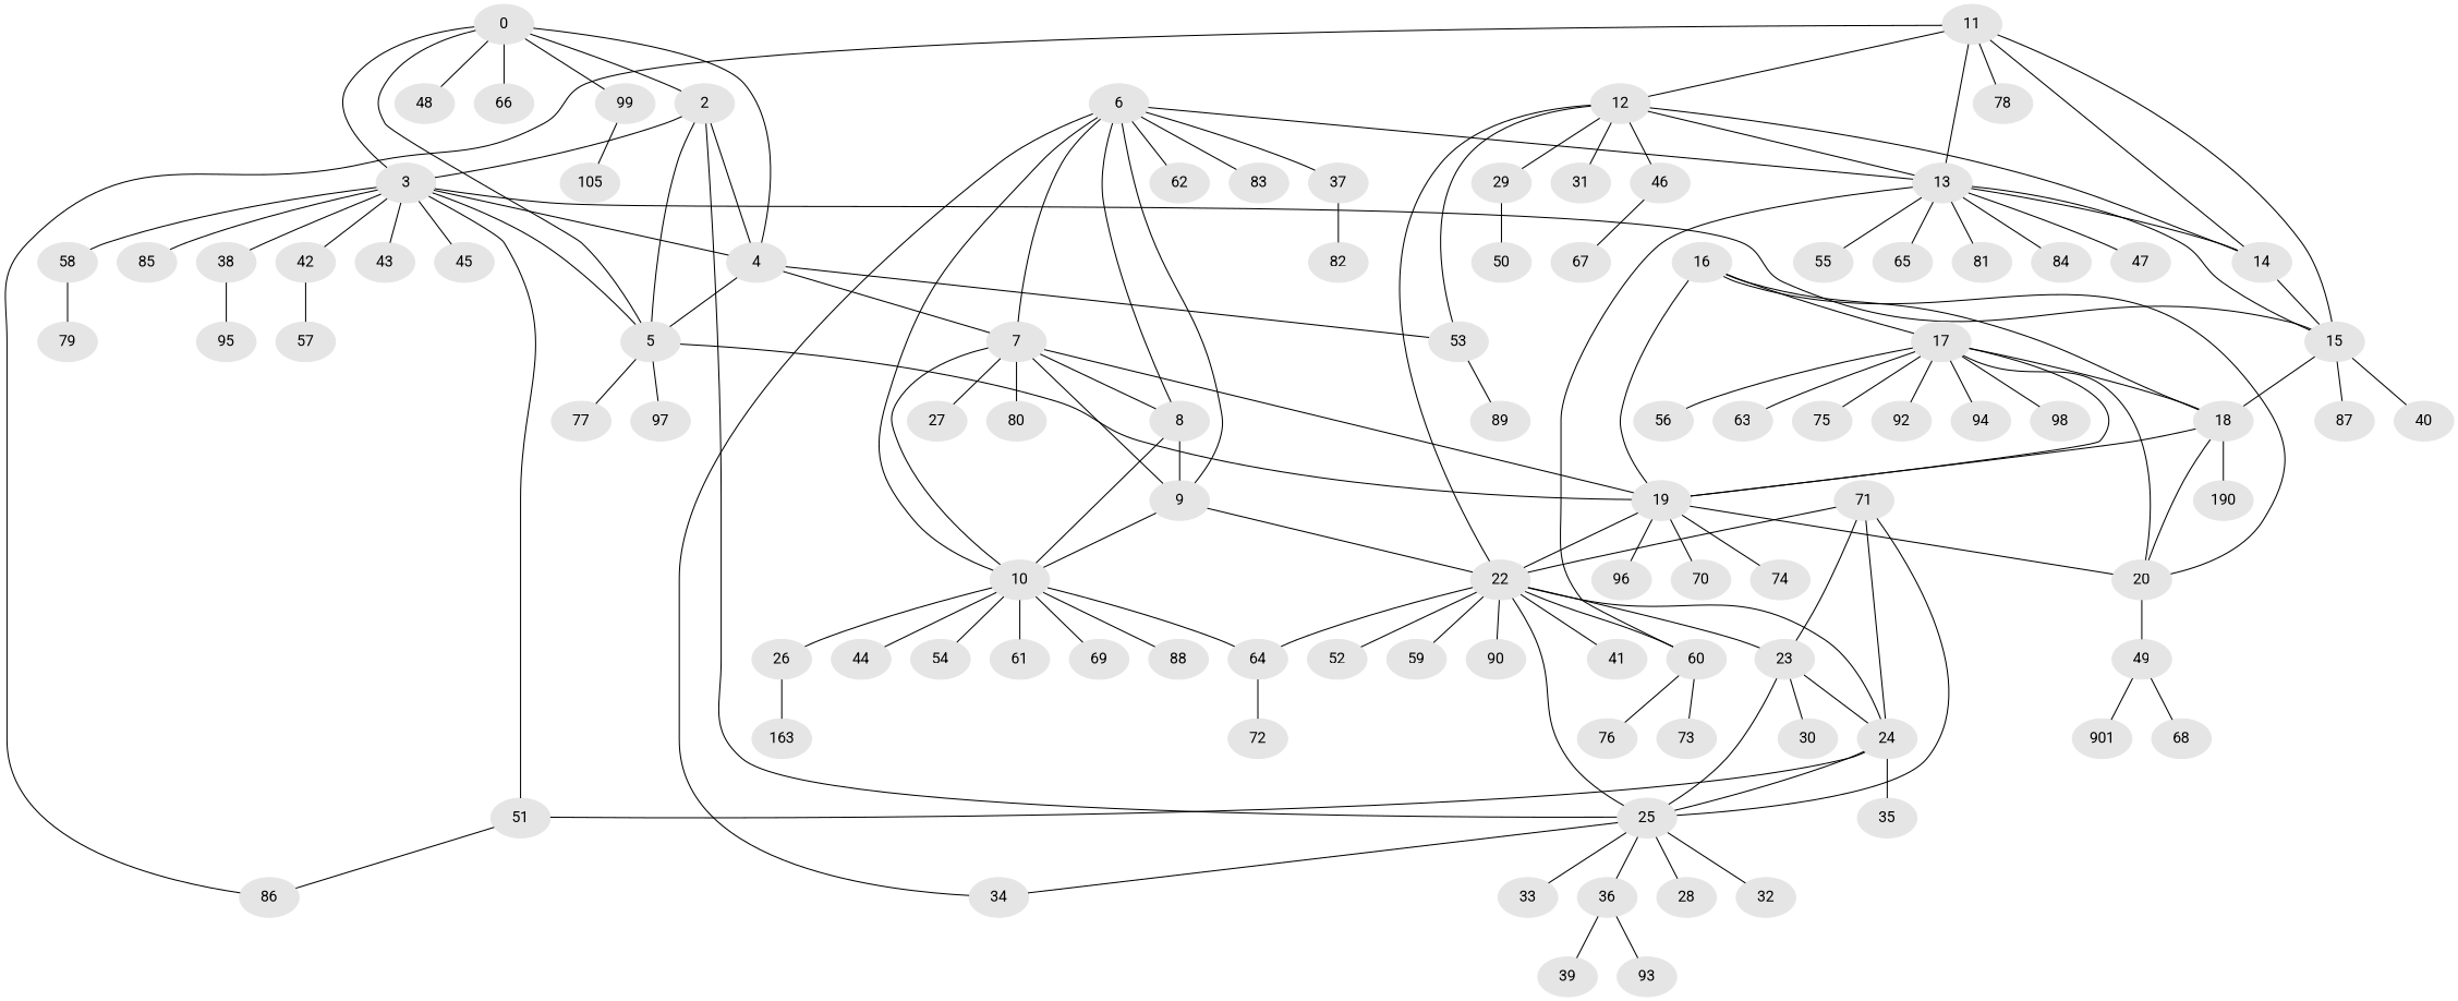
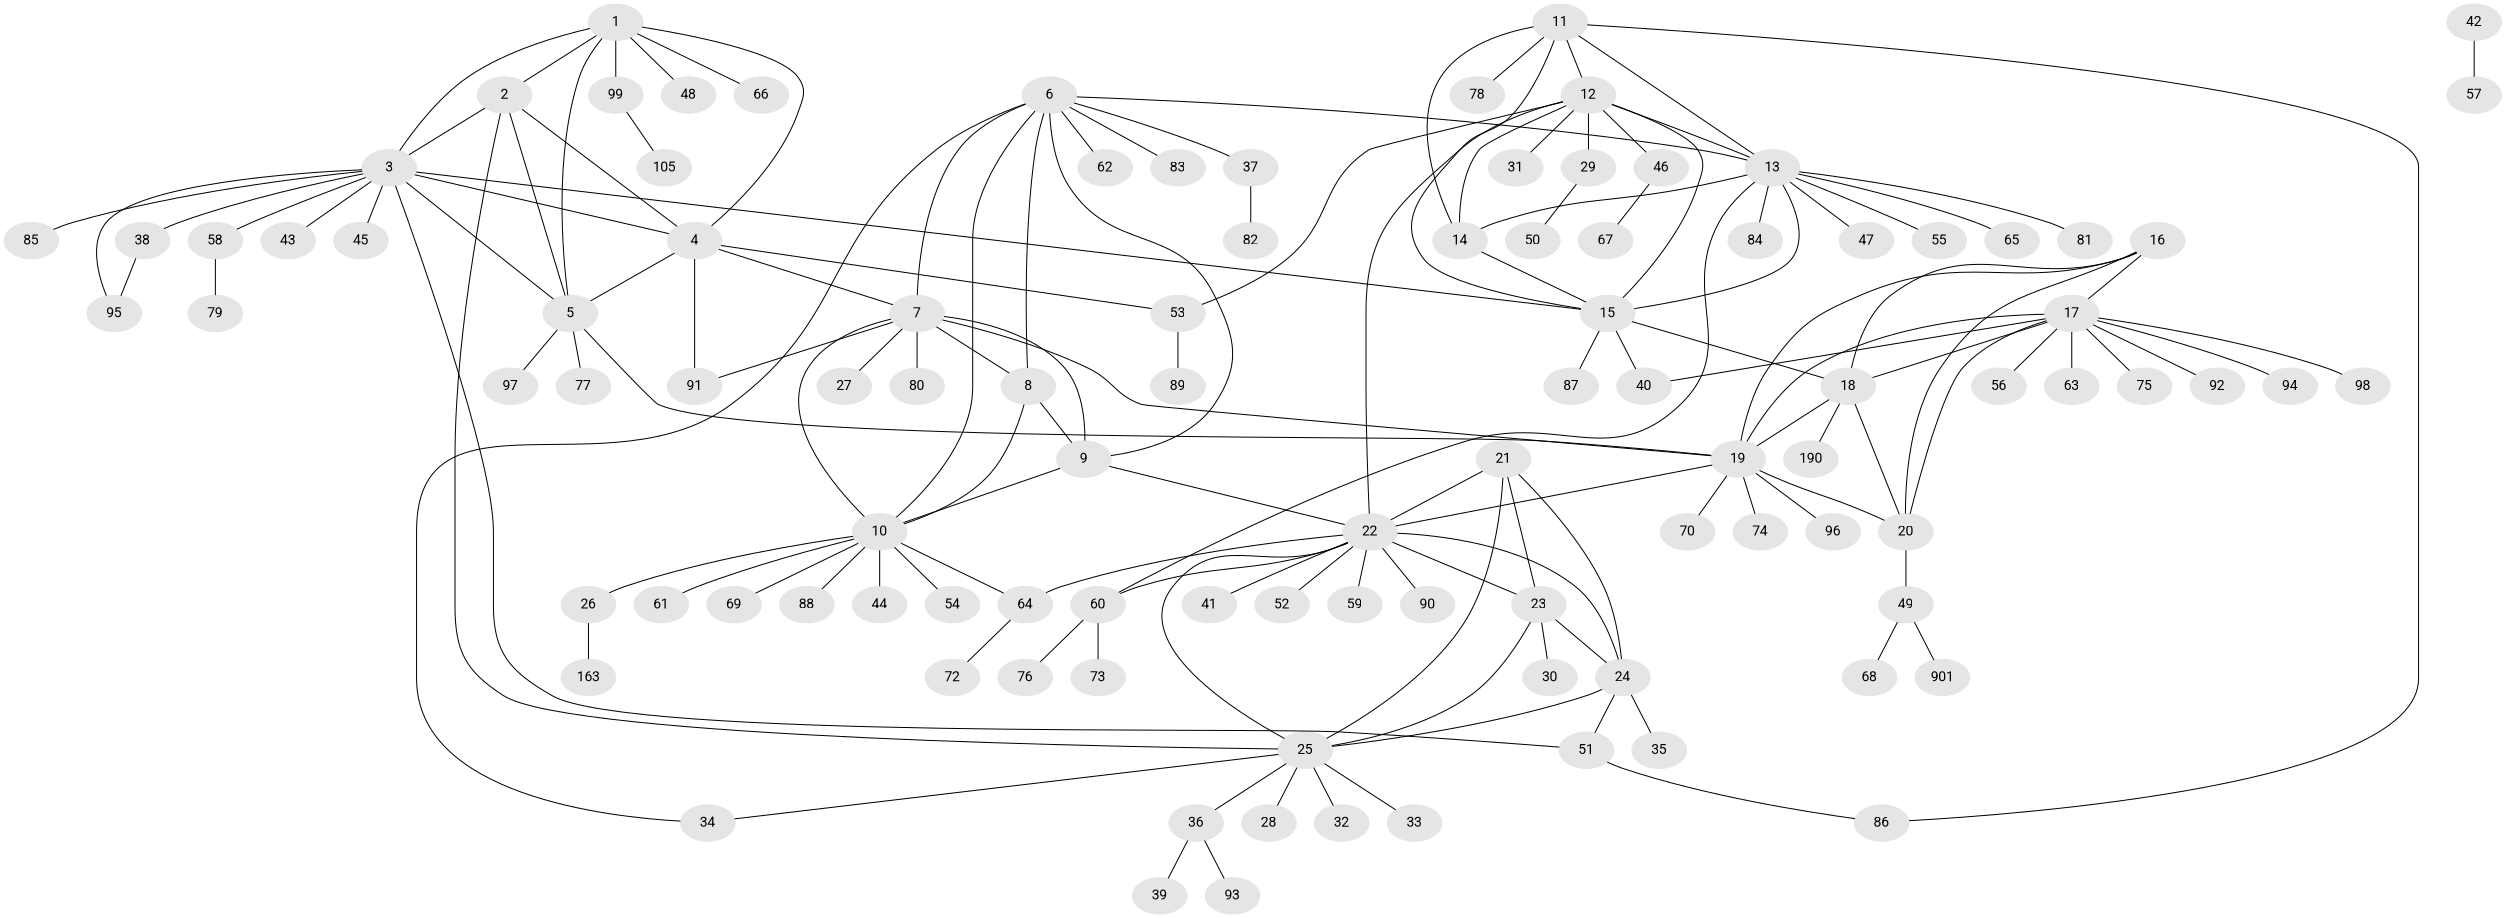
  graph {
    fontname=Roboto
    node [color=gray90 fontname=Roboto style=filled]
    edge [fontname=Roboto]
-   1 [label=0]
+   1
    2
    3
    4
    5
    48
    66
    99
    25
    15
    38
    42
    43
    45
    51
    58
    85
    7
    53
+   91
    19
    77
    97
    n24 [label=105]
    34
    28
    32
    33
    36
    18
    40
    87
    95
    57
    86
    79
    8
    9
    10
    27
    80
    89
    22
    20
    70
    74
    96
    6
    13
    37
    62
    83
    26
    44
    54
    61
    64
    69
    88
    14
    47
    55
    60
    65
    81
    84
    82
    23
    24
    41
    52
    59
    90
    n74 [label=163]
    72
    11
    12
    78
    29
    31
    46
    50
    67
    73
    76
    n86 [label=190]
    16
    17
    56
    63
    75
    92
    94
    98
    49
    68
    n97 [label=901]
-   21 [label=71]
+   21
    30
    35
    39
    93
    1 -- 2
    1 -- 3
    1 -- 4
    1 -- 5
    1 -- 48
    1 -- 66
    1 -- 99
    2 -- 3
    2 -- 4
    2 -- 5
    2 -- 25
    3 -- 4
    3 -- 5
    3 -- 15
    3 -- 38
-   3 -- 42
+   3 -- 95
    3 -- 43
    3 -- 45
    3 -- 51
    3 -- 58
    3 -- 85
    4 -- 5
    4 -- 7
    4 -- 53
+   4 -- 91
    5 -- 19
    5 -- 77
    5 -- 97
    99 -- n24
    25 -- 34
    25 -- 28
    25 -- 32
    25 -- 33
    25 -- 36
    15 -- 18
    15 -- 40
    15 -- 87
    38 -- 95
    42 -- 57
    51 -- 86
    58 -- 79
+   7 -- 91
    7 -- 19
    7 -- 8
    7 -- 9
    7 -- 10
    7 -- 27
    7 -- 80
    53 -- 89
    19 -- 22
    19 -- 20
    19 -- 70
    19 -- 74
    19 -- 96
    36 -- 39
    36 -- 93
    18 -- 19
    18 -- 20
    18 -- n86
    8 -- 9
    8 -- 10
    9 -- 10
    9 -- 22
    10 -- 26
    10 -- 44
    10 -- 54
    10 -- 61
    10 -- 64
    10 -- 69
    10 -- 88
    22 -- 25
    22 -- 64
    22 -- 60
    22 -- 23
    22 -- 24
    22 -- 41
    22 -- 52
    22 -- 59
    22 -- 90
    20 -- 49
    6 -- 7
    6 -- 34
    6 -- 8
    6 -- 9
    6 -- 10
    6 -- 13
    6 -- 37
    6 -- 62
    6 -- 83
    13 -- 15
    13 -- 14
    13 -- 47
    13 -- 55
    13 -- 60
    13 -- 65
    13 -- 81
    13 -- 84
    37 -- 82
    26 -- n74
    64 -- 72
    14 -- 15
    60 -- 73
    60 -- 76
    23 -- 25
    23 -- 24
    23 -- 30
    24 -- 25
    24 -- 51
    24 -- 35
    11 -- 15
    11 -- 86
    11 -- 13
    11 -- 14
    11 -- 12
    11 -- 78
+   12 -- 15
    12 -- 53
    12 -- 22
    12 -- 13
    12 -- 14
    12 -- 29
    12 -- 31
    12 -- 46
    29 -- 50
    46 -- 67
    16 -- 19
    16 -- 18
    16 -- 20
    16 -- 17
    17 -- 19
    17 -- 18
+   17 -- 40
    17 -- 20
    17 -- 56
    17 -- 63
    17 -- 75
    17 -- 92
    17 -- 94
    17 -- 98
    49 -- 68
    49 -- n97
    21 -- 25
    21 -- 22
    21 -- 23
    21 -- 24
  }
